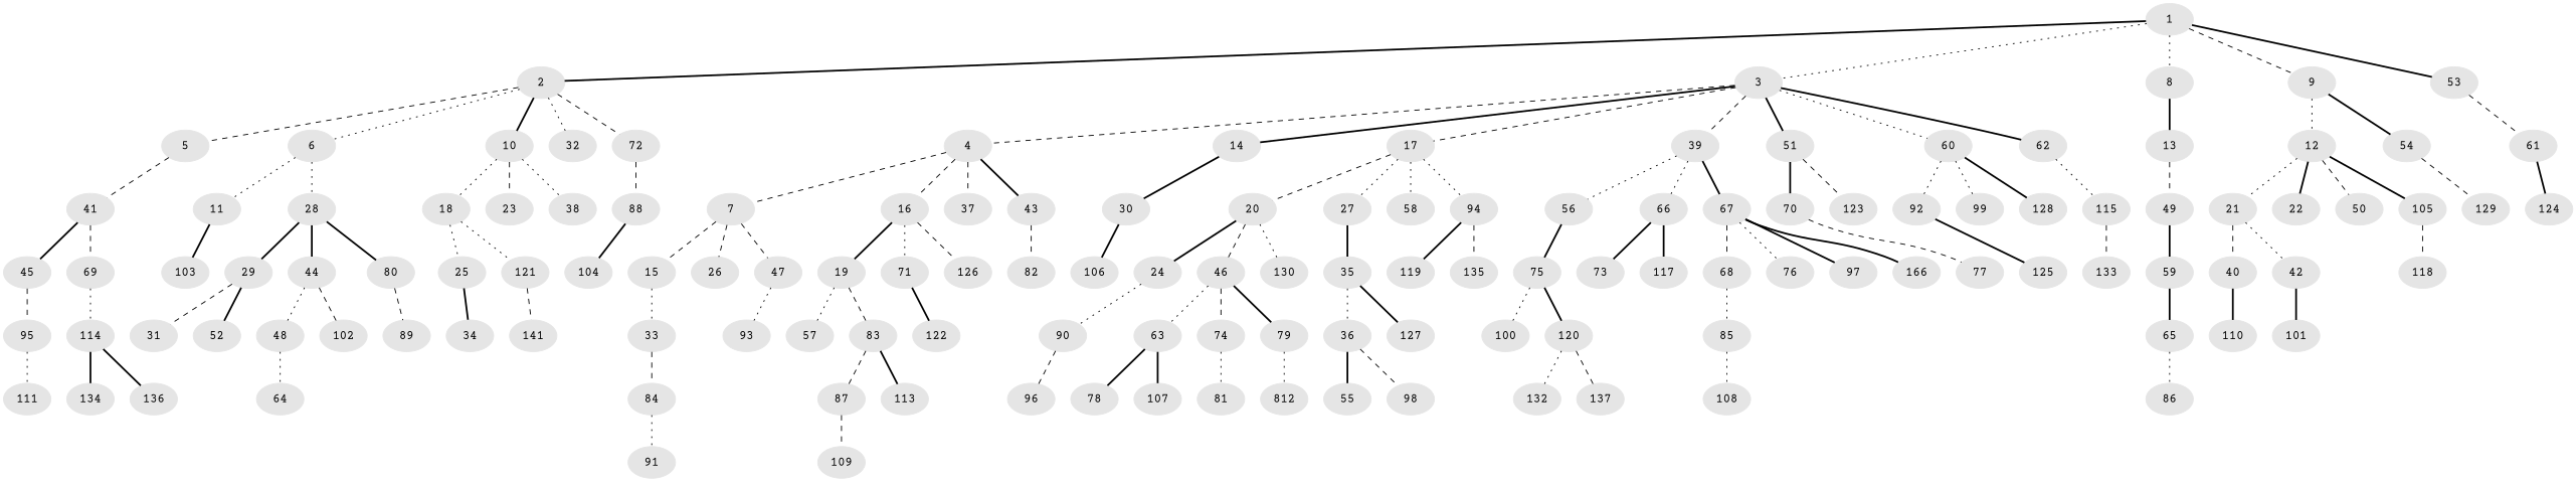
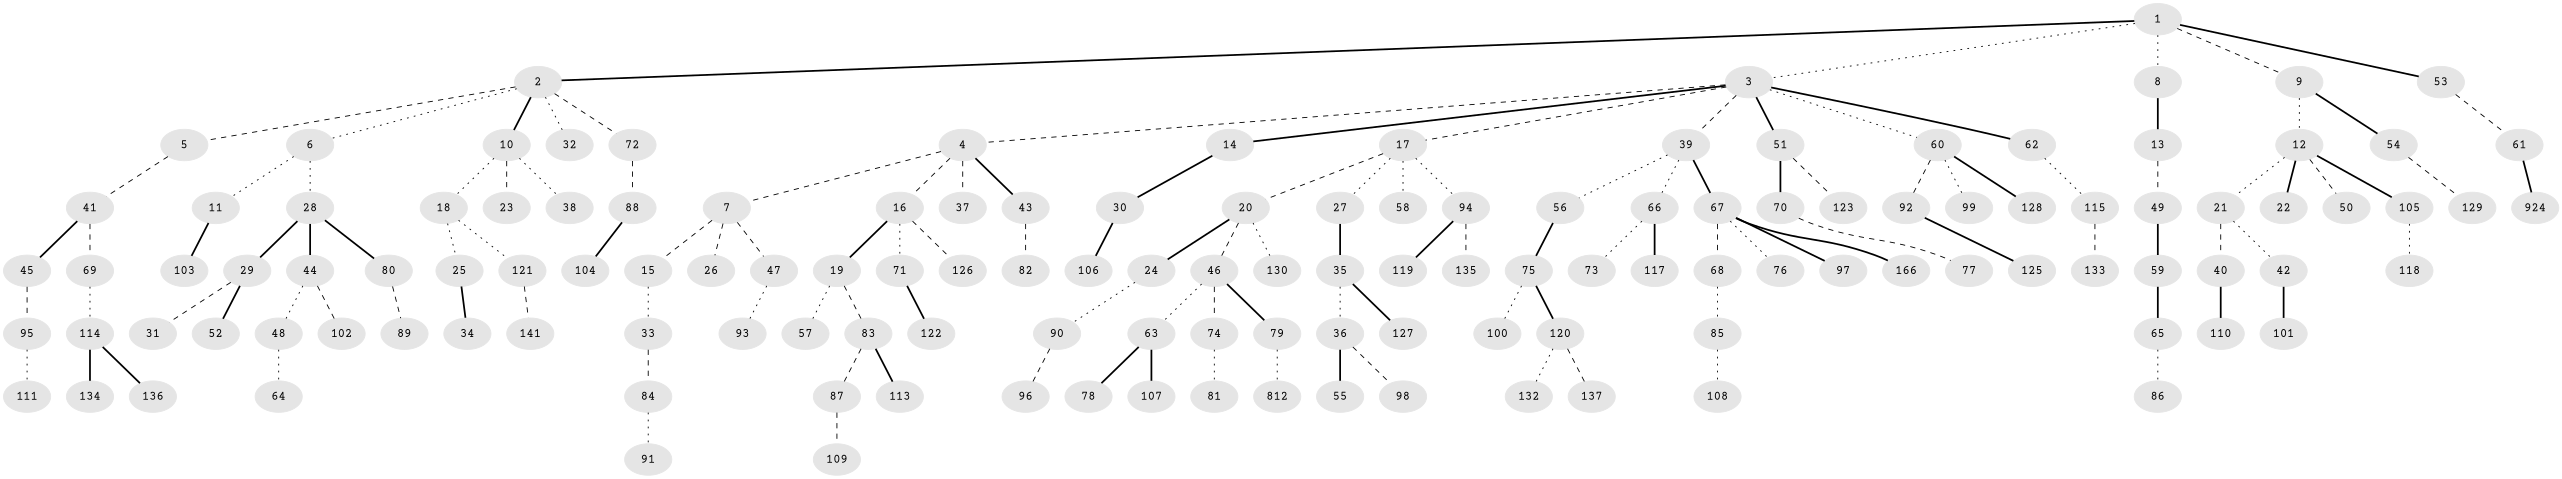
  graph {
    fontname="Courier Prime"
    node [color=gray90 fontname="Courier Prime" style=filled]
    edge [fontname="Courier Prime" style=bold]
    1
    2
    3
    8
    9
    53
    5
    6
    10
    32
    72
    4
    14
    17
    39
    51
    60
    62
    13
    12
    54
    61
    41
    11
    28
    18
    23
    38
    88
    7
    16
    37
    43
    30
    20
    27
    58
    94
    56
    66
    67
    70
    123
    92
    99
    128
    115
    15
    26
    47
    19
    71
    126
    82
    45
    69
    103
    29
    44
    80
    33
    93
    49
    21
    22
    50
    105
    129
    25
    121
    40
    42
    118
    59
    106
    84
    57
    83
    122
    24
    46
    130
    35
    119
    135
    34
    n87 [label=141]
    87
    113
    90
    63
    74
    79
    110
    101
    96
    36
    127
    31
    52
    48
    102
    89
    91
    55
    98
    75
    73
    117
    68
    76
    97
    n113 [label=166]
    95
    114
    64
    111
    78
    107
    81
    n121 [label=812]
    65
    77
-   124
+   124 [label=924]
    100
    120
    86
    125
    133
    85
    108
    134
    136
    104
    132
    137
    109
    1 -- 2
    1 -- 3 [style=dotted]
    1 -- 8 [style=dotted]
    1 -- 9 [style=dashed]
    1 -- 53
    2 -- 5 [style=dashed]
    2 -- 6 [style=dotted]
    2 -- 10
    2 -- 32 [style=dotted]
    2 -- 72 [style=dashed]
    3 -- 4 [style=dashed]
    3 -- 14
    3 -- 17 [style=dashed]
    3 -- 39 [style=dashed]
    3 -- 51
    3 -- 60 [style=dotted]
    3 -- 62
    8 -- 13
    9 -- 12 [style=dotted]
    9 -- 54
    53 -- 61 [style=dashed]
    5 -- 41 [style=dashed]
    6 -- 11 [style=dotted]
    6 -- 28 [style=dotted]
    10 -- 18 [style=dotted]
    10 -- 23 [style=dashed]
    10 -- 38 [style=dotted]
    72 -- 88 [style=dashed]
    4 -- 7 [style=dashed]
    4 -- 16 [style=dashed]
    4 -- 37 [style=dashed]
    4 -- 43
    14 -- 30
    17 -- 20 [style=dashed]
    17 -- 27 [style=dotted]
    17 -- 58 [style=dotted]
    17 -- 94 [style=dotted]
    39 -- 56 [style=dotted]
    39 -- 66 [style=dotted]
    39 -- 67
    51 -- 70
    51 -- 123 [style=dashed]
-   60 -- 92 [style=dotted]
+   60 -- 92 [style=dashed]
    60 -- 99 [style=dotted]
    60 -- 128
    62 -- 115 [style=dotted]
    13 -- 49 [style=dashed]
    12 -- 21 [style=dotted]
    12 -- 22
    12 -- 50 [style=dashed]
    12 -- 105
    54 -- 129 [style=dashed]
    61 -- 124
    41 -- 45
    41 -- 69 [style=dashed]
    11 -- 103
    28 -- 29
    28 -- 44
    28 -- 80
    18 -- 25 [style=dotted]
    18 -- 121 [style=dotted]
    88 -- 104
    7 -- 15 [style=dashed]
    7 -- 26 [style=dashed]
    7 -- 47 [style=dashed]
    16 -- 19
    16 -- 71 [style=dotted]
    16 -- 126 [style=dashed]
    43 -- 82 [style=dashed]
    30 -- 106
    20 -- 24
    20 -- 46 [style=dashed]
    20 -- 130 [style=dotted]
    27 -- 35
    94 -- 119
    94 -- 135 [style=dashed]
    56 -- 75
-   66 -- 73
+   66 -- 73 [style=dotted]
    66 -- 117
    67 -- 68 [style=dashed]
    67 -- 76 [style=dotted]
    67 -- 97
    67 -- n113
    70 -- 77 [style=dashed]
    92 -- 125
    115 -- 133 [style=dashed]
    15 -- 33 [style=dotted]
    47 -- 93 [style=dotted]
    19 -- 57 [style=dotted]
    19 -- 83 [style=dashed]
    71 -- 122
    45 -- 95 [style=dashed]
    69 -- 114 [style=dotted]
    29 -- 31 [style=dashed]
    29 -- 52
    44 -- 48 [style=dotted]
    44 -- 102 [style=dashed]
    80 -- 89 [style=dashed]
    33 -- 84 [style=dashed]
    49 -- 59
    21 -- 40 [style=dashed]
    21 -- 42 [style=dotted]
-   105 -- 118 [style=dashed]
+   105 -- 118 [style=dotted]
    25 -- 34
    121 -- n87 [style=dashed]
    40 -- 110
    42 -- 101
    59 -- 65
    84 -- 91 [style=dotted]
    83 -- 87 [style=dashed]
    83 -- 113
    24 -- 90 [style=dotted]
    46 -- 63 [style=dotted]
    46 -- 74 [style=dashed]
    46 -- 79
    35 -- 36 [style=dotted]
    35 -- 127
    87 -- 109 [style=dashed]
    90 -- 96 [style=dashed]
    63 -- 78
    63 -- 107
    74 -- 81 [style=dotted]
    79 -- n121 [style=dotted]
    36 -- 55
    36 -- 98 [style=dashed]
    48 -- 64 [style=dotted]
    75 -- 100 [style=dotted]
    75 -- 120
    68 -- 85 [style=dotted]
    95 -- 111 [style=dotted]
    114 -- 134
    114 -- 136
    65 -- 86 [style=dotted]
    120 -- 132 [style=dotted]
    120 -- 137 [style=dashed]
    85 -- 108 [style=dotted]
  }
